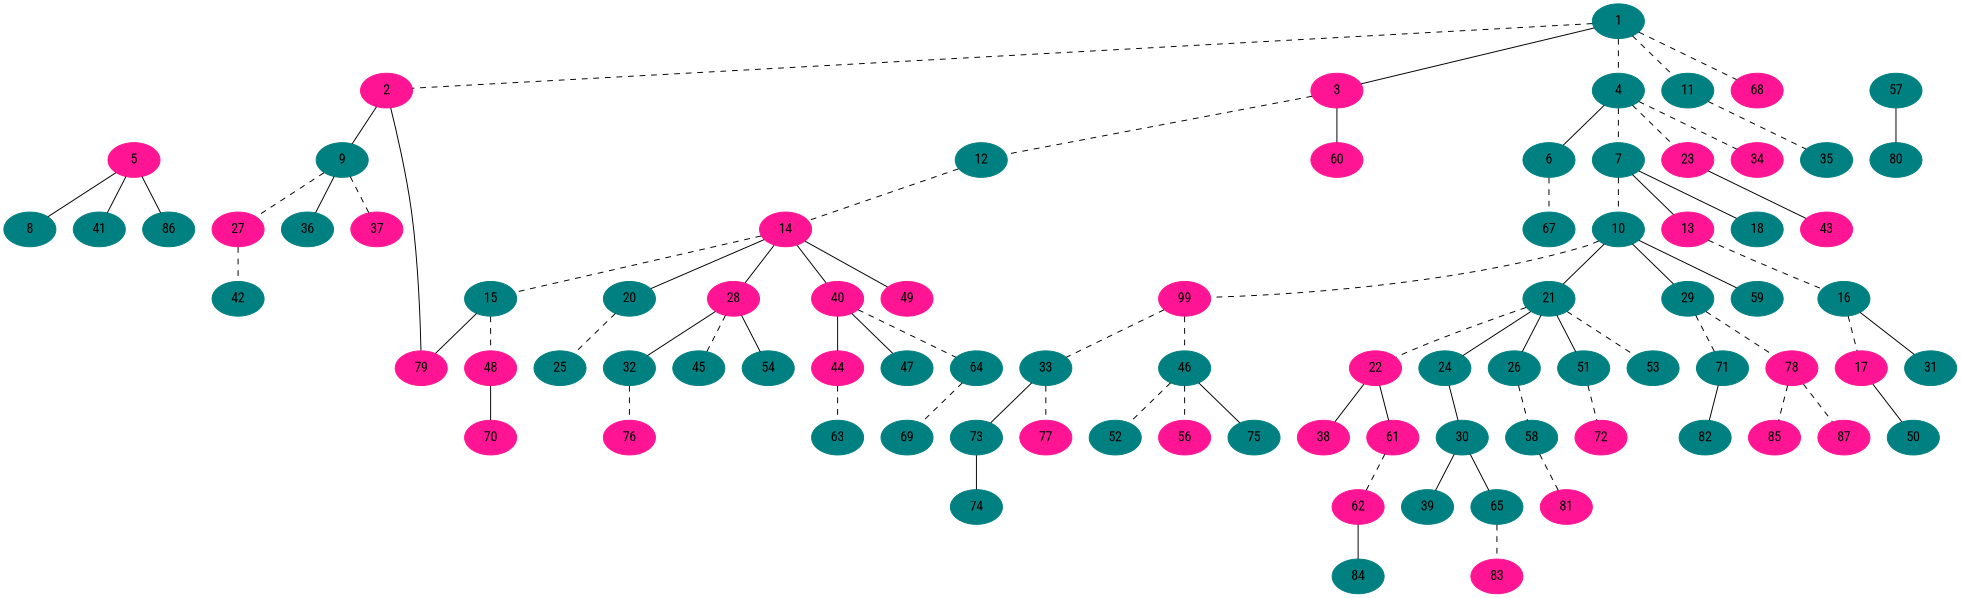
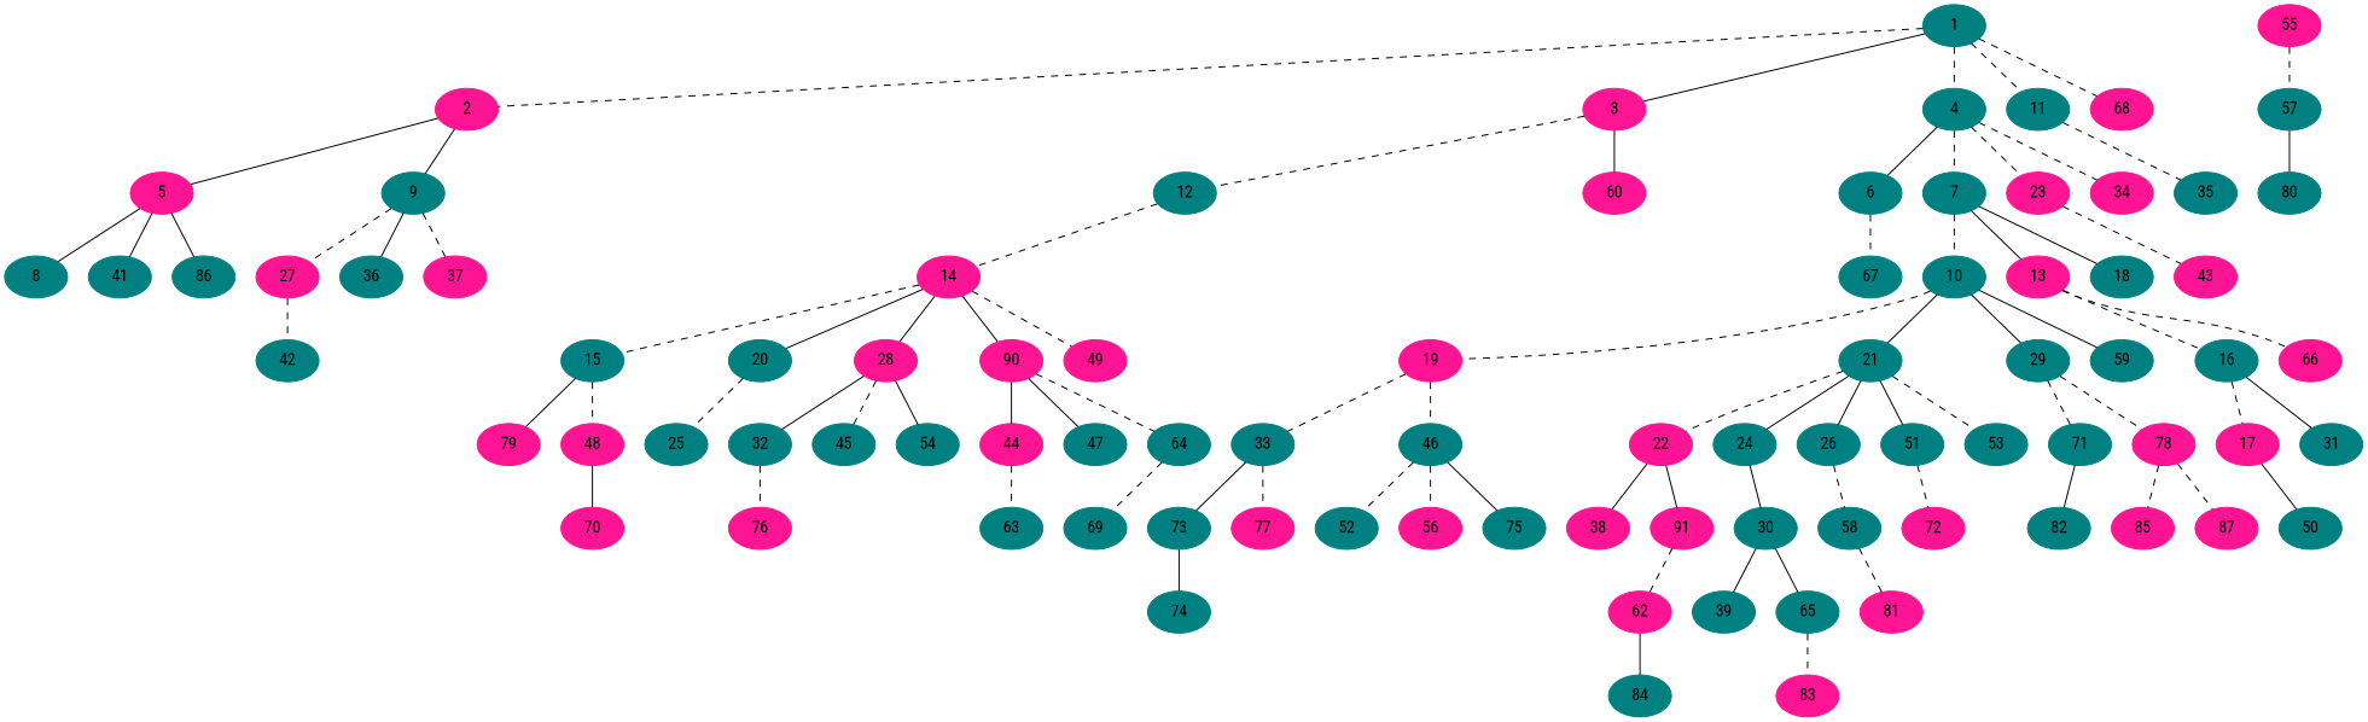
  graph {
    fontname="Roboto Condensed"
    node [color=teal fontname="Roboto Condensed" style=filled]
    edge [fontname="Roboto Condensed" style=dashed]
    2 [color=deeppink]
    1
    3 [color=deeppink]
    4
    11
    68 [color=deeppink]
    5 [color=deeppink]
    9
    12
    60 [color=deeppink]
    6
    7
    23 [color=deeppink]
    34 [color=deeppink]
    35
    8
    41
    86
    27 [color=deeppink]
    36
    37 [color=deeppink]
    14 [color=deeppink]
+   55 [color=deeppink]
    57
    67
    10
    13 [color=deeppink]
    18
    43 [color=deeppink]
-   19 [color=deeppink label=99]
+   19 [color=deeppink]
    21
    29
    59
    16
+   66 [color=deeppink]
    42
    33
    46
    22 [color=deeppink]
    24
    26
    51
    53
    71
    78 [color=deeppink]
    15
    20
    28 [color=deeppink]
-   40 [color=deeppink]
+   40 [color=deeppink label=90]
    49 [color=deeppink]
    17 [color=deeppink]
    31
    48 [color=deeppink]
    79 [color=deeppink]
    25
    32
    45
    54
    44 [color=deeppink]
    47
    64
    70 [color=deeppink]
    50
    73
    77 [color=deeppink]
    52
    56 [color=deeppink]
    75
    38 [color=deeppink]
-   61 [color=deeppink]
+   61 [color=deeppink label=91]
    30
    58
    72 [color=deeppink]
    62 [color=deeppink]
    39
    65
    81 [color=deeppink]
    76 [color=deeppink]
    82
    85 [color=deeppink]
    87 [color=deeppink]
    83 [color=deeppink]
    74
    84
    63
    69
    80
-   2 -- 79 [style=solid]
+   2 -- 5 [style=solid]
    2 -- 9 [style=solid]
    1 -- 2
    1 -- 3 [style=solid]
    1 -- 4
    1 -- 11
    1 -- 68
    3 -- 12
    3 -- 60 [style=solid]
    4 -- 6 [style=solid]
    4 -- 7
    4 -- 23
    4 -- 34
    11 -- 35
    5 -- 8 [style=solid]
    5 -- 41 [style=solid]
    5 -- 86 [style=solid]
    9 -- 27
    9 -- 36 [style=solid]
    9 -- 37
    12 -- 14
    6 -- 67
    7 -- 10
    7 -- 13 [style=solid]
    7 -- 18 [style=solid]
-   23 -- 43 [style=solid]
+   23 -- 43
    27 -- 42
    14 -- 15
    14 -- 20 [style=solid]
    14 -- 28 [style=solid]
    14 -- 40 [style=solid]
-   14 -- 49 [style=solid]
+   14 -- 49
+   55 -- 57
    57 -- 80 [style=solid]
    10 -- 19
    10 -- 21 [style=solid]
    10 -- 29 [style=solid]
    10 -- 59 [style=solid]
    13 -- 16
+   13 -- 66
    19 -- 33
    19 -- 46
    21 -- 22
    21 -- 24 [style=solid]
    21 -- 26 [style=solid]
    21 -- 51 [style=solid]
    21 -- 53
    29 -- 71
    29 -- 78
    16 -- 17
    16 -- 31 [style=solid]
    33 -- 73 [style=solid]
    33 -- 77
    46 -- 52
    46 -- 56
    46 -- 75 [style=solid]
    22 -- 38 [style=solid]
    22 -- 61 [style=solid]
    24 -- 30 [style=solid]
    26 -- 58
    51 -- 72
    71 -- 82 [style=solid]
    78 -- 85
    78 -- 87
    15 -- 48
    15 -- 79 [style=solid]
    20 -- 25
    28 -- 32 [style=solid]
    28 -- 45
    28 -- 54 [style=solid]
    40 -- 44 [style=solid]
    40 -- 47 [style=solid]
    40 -- 64
    17 -- 50 [style=solid]
    48 -- 70 [style=solid]
    32 -- 76
    44 -- 63
    64 -- 69
    73 -- 74 [style=solid]
    61 -- 62
    30 -- 39 [style=solid]
    30 -- 65 [style=solid]
    58 -- 81
    62 -- 84 [style=solid]
    65 -- 83
  }
